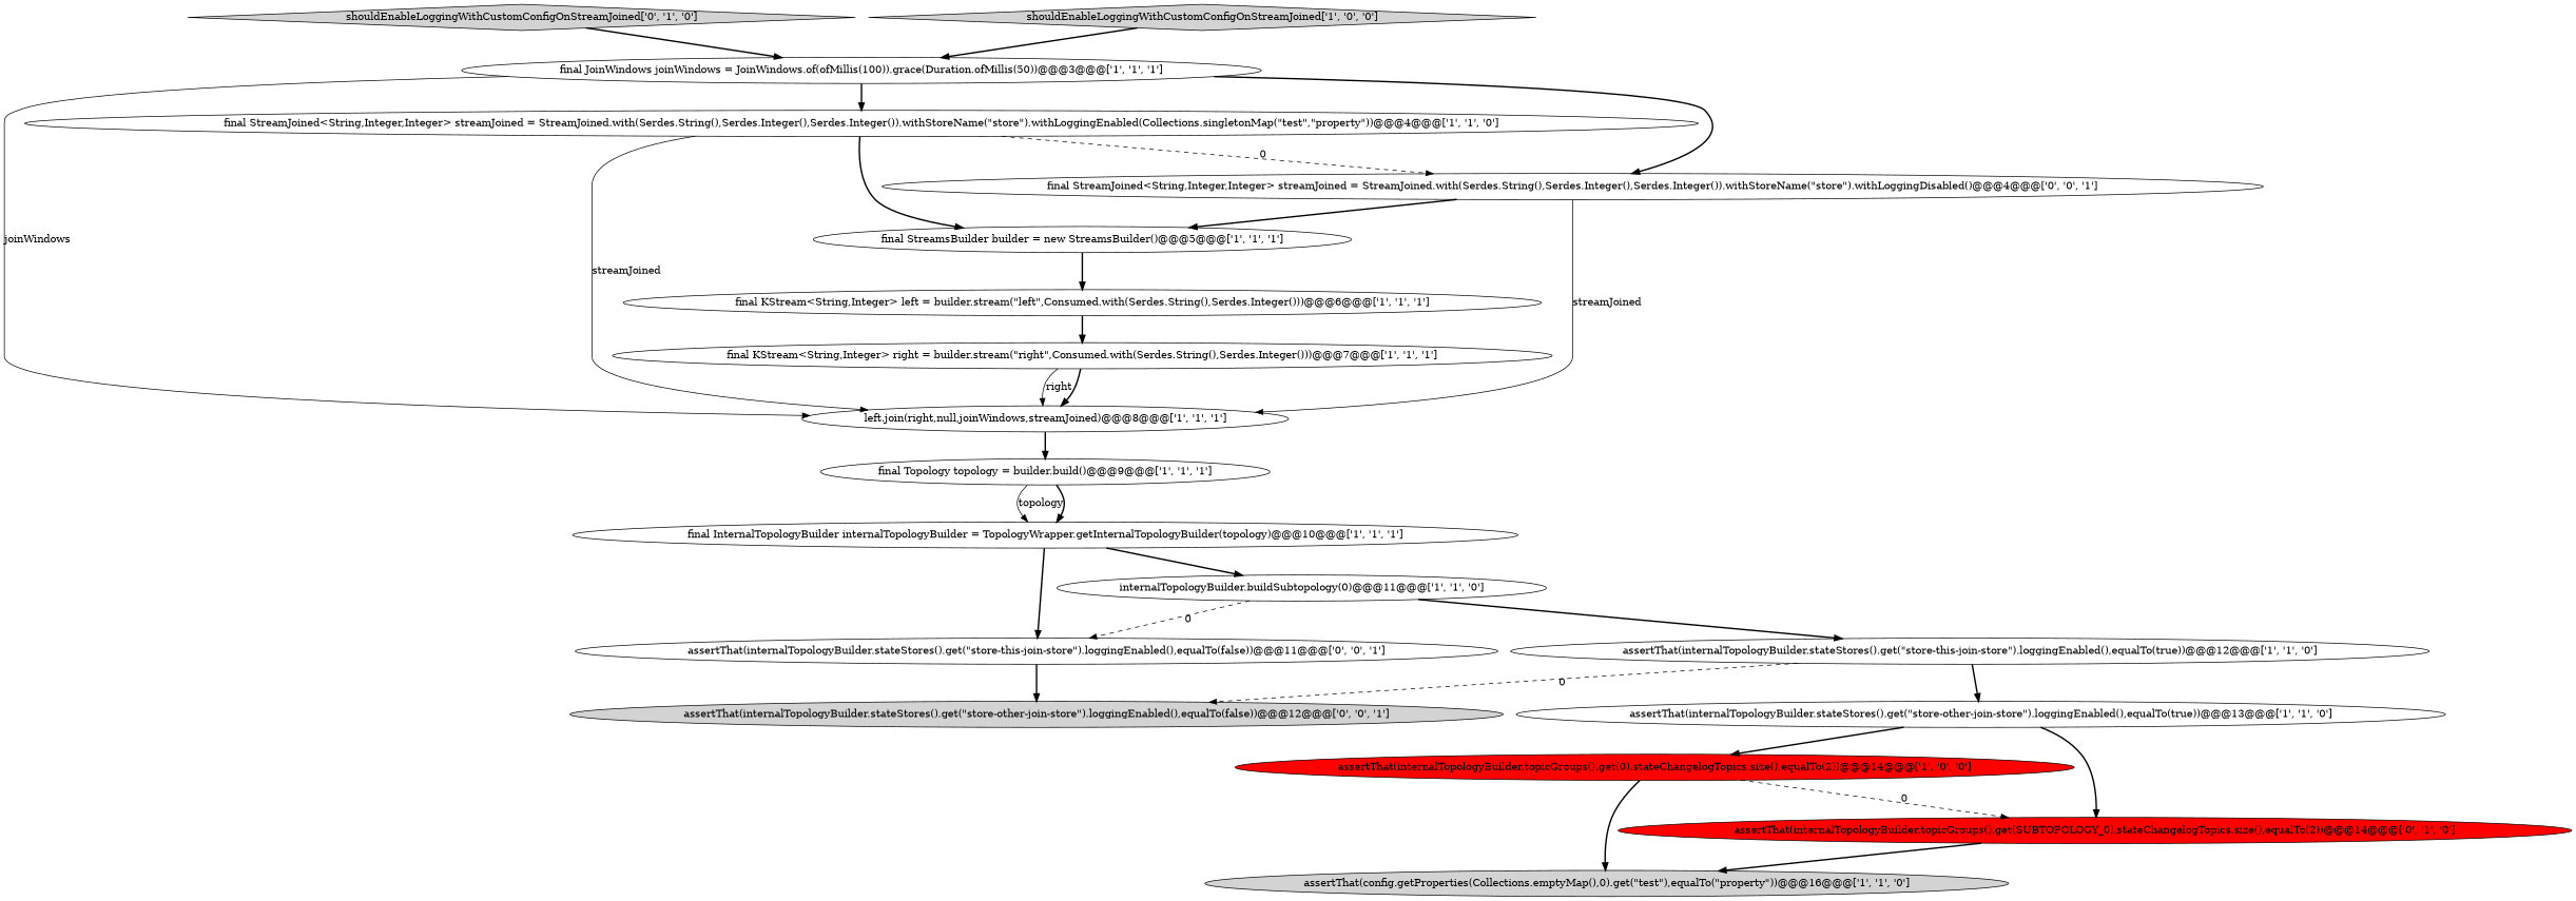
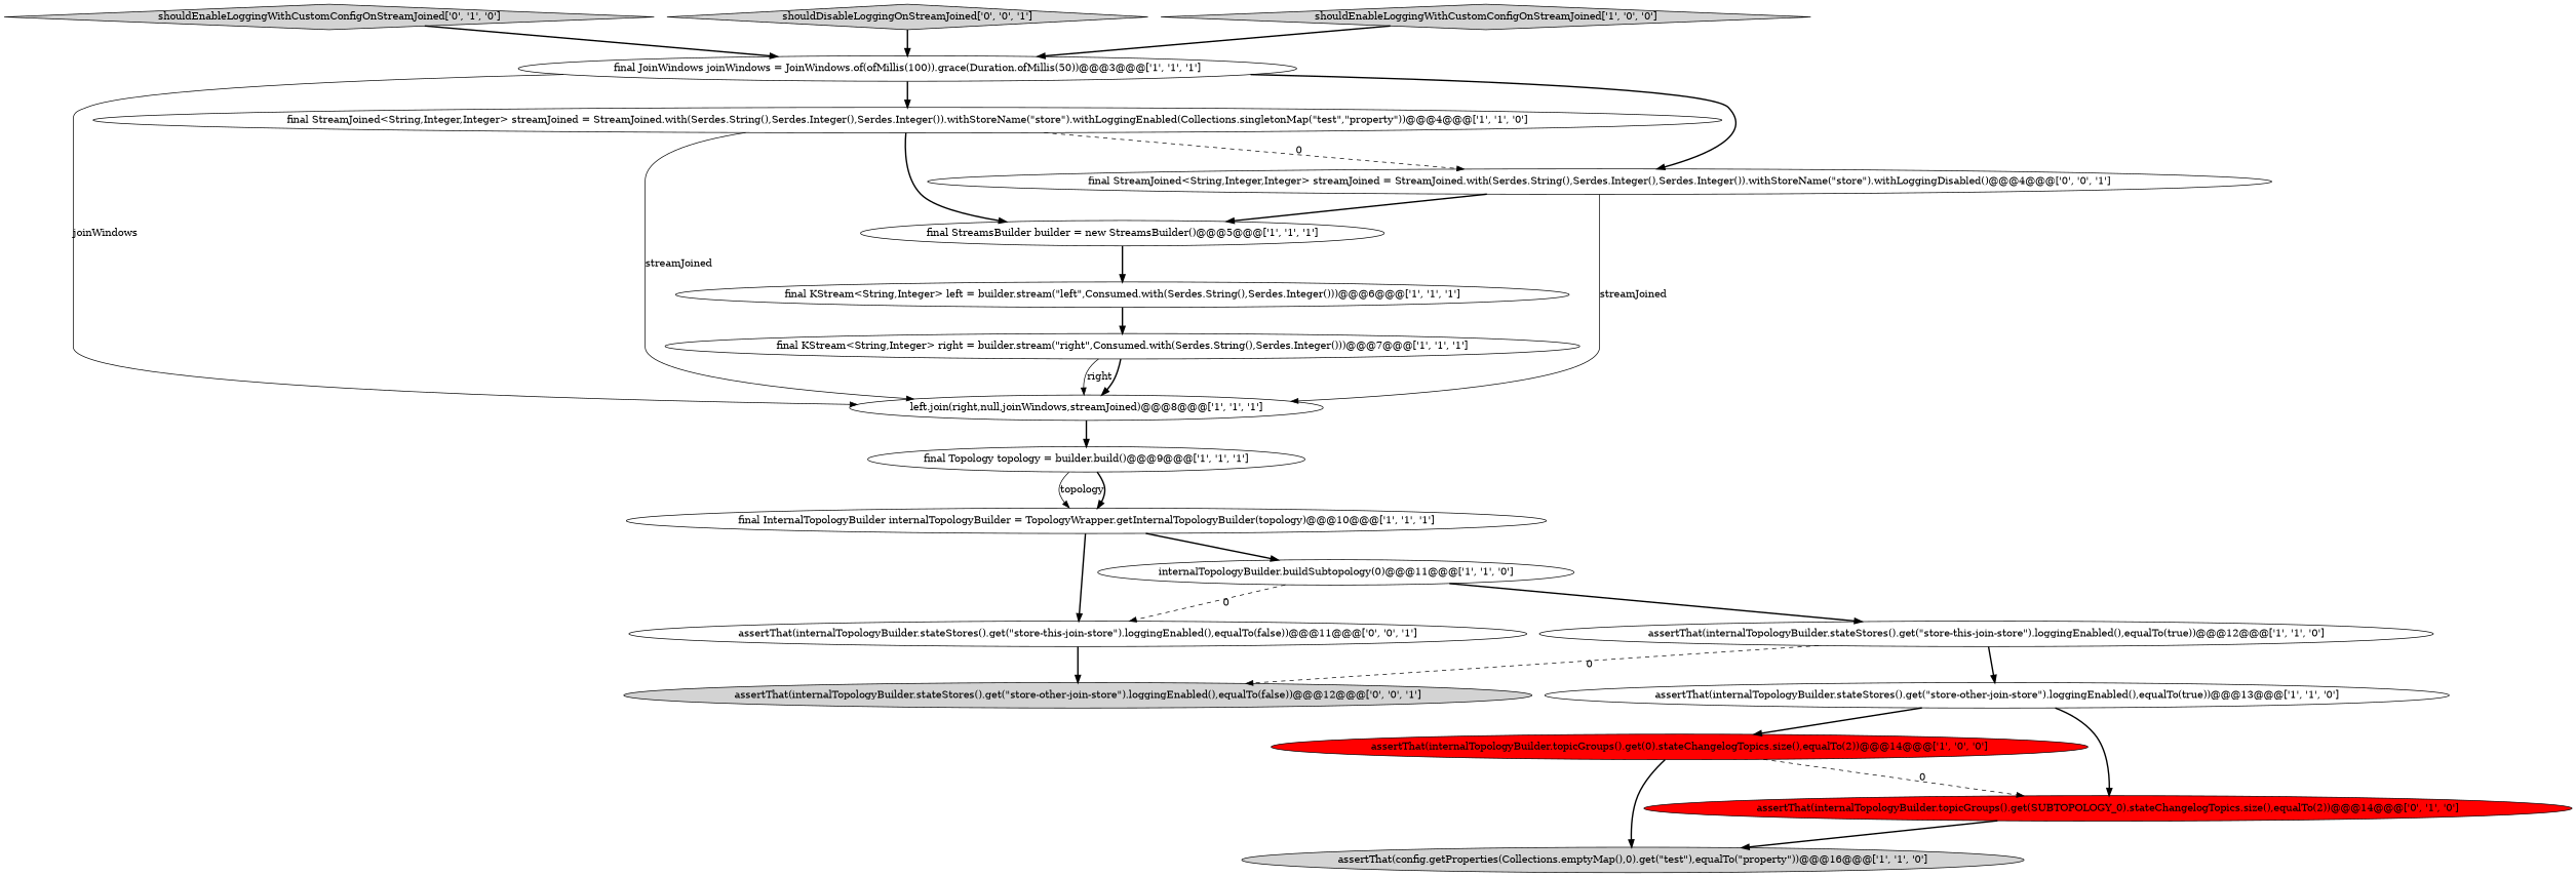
  digraph {
    node [fillcolor=white shape=ellipse style=filled]
    edge [style=bold]
    n1 [label="final Topology topology = builder.build()@@@9@@@['1', '1', '1']"]
    n2 [label="final InternalTopologyBuilder internalTopologyBuilder = TopologyWrapper.getInternalTopologyBuilder(topology)@@@10@@@['1', '1', '1']"]
    n3 [fillcolor=lightgray label="shouldEnableLoggingWithCustomConfigOnStreamJoined['0', '1', '0']" shape=diamond]
    n4 [label="final JoinWindows joinWindows = JoinWindows.of(ofMillis(100)).grace(Duration.ofMillis(50))@@@3@@@['1', '1', '1']"]
    n5 [label="final KStream<String,Integer> left = builder.stream(\"left\",Consumed.with(Serdes.String(),Serdes.Integer()))@@@6@@@['1', '1', '1']"]
    n6 [label="final KStream<String,Integer> right = builder.stream(\"right\",Consumed.with(Serdes.String(),Serdes.Integer()))@@@7@@@['1', '1', '1']"]
    n7 [label="final StreamJoined<String,Integer,Integer> streamJoined = StreamJoined.with(Serdes.String(),Serdes.Integer(),Serdes.Integer()).withStoreName(\"store\").withLoggingDisabled()@@@4@@@['0', '0', '1']"]
    n8 [label="final StreamsBuilder builder = new StreamsBuilder()@@@5@@@['1', '1', '1']"]
    n9 [label="left.join(right,null,joinWindows,streamJoined)@@@8@@@['1', '1', '1']"]
    n10 [label="internalTopologyBuilder.buildSubtopology(0)@@@11@@@['1', '1', '0']"]
    n11 [label="assertThat(internalTopologyBuilder.stateStores().get(\"store-this-join-store\").loggingEnabled(),equalTo(false))@@@11@@@['0', '0', '1']"]
    n12 [label="assertThat(internalTopologyBuilder.stateStores().get(\"store-this-join-store\").loggingEnabled(),equalTo(true))@@@12@@@['1', '1', '0']"]
+   n13 [fillcolor=lightgray label="shouldDisableLoggingOnStreamJoined['0', '0', '1']" shape=diamond]
    n14 [fillcolor=lightgray label="shouldEnableLoggingWithCustomConfigOnStreamJoined['1', '0', '0']" shape=diamond]
    n15 [fillcolor=lightgray label="assertThat(internalTopologyBuilder.stateStores().get(\"store-other-join-store\").loggingEnabled(),equalTo(false))@@@12@@@['0', '0', '1']"]
    n16 [label="final StreamJoined<String,Integer,Integer> streamJoined = StreamJoined.with(Serdes.String(),Serdes.Integer(),Serdes.Integer()).withStoreName(\"store\").withLoggingEnabled(Collections.singletonMap(\"test\",\"property\"))@@@4@@@['1', '1', '0']"]
    n17 [fillcolor=red label="assertThat(internalTopologyBuilder.topicGroups().get(SUBTOPOLOGY_0).stateChangelogTopics.size(),equalTo(2))@@@14@@@['0', '1', '0']"]
    n18 [fillcolor=lightgray label="assertThat(config.getProperties(Collections.emptyMap(),0).get(\"test\"),equalTo(\"property\"))@@@16@@@['1', '1', '0']"]
    n19 [fillcolor=red label="assertThat(internalTopologyBuilder.topicGroups().get(0).stateChangelogTopics.size(),equalTo(2))@@@14@@@['1', '0', '0']"]
    n20 [label="assertThat(internalTopologyBuilder.stateStores().get(\"store-other-join-store\").loggingEnabled(),equalTo(true))@@@13@@@['1', '1', '0']"]
    n1 -> n2 [label=topology style=solid]
    n1 -> n2
    n2 -> n10
    n2 -> n11
    n3 -> n4
    n4 -> n7
    n4 -> n9 [label=joinWindows style=solid]
    n4 -> n16
    n5 -> n6
    n6 -> n9 [label=right style=solid]
    n6 -> n9
    n7 -> n8
    n7 -> n9 [label=streamJoined style=solid]
    n8 -> n5
    n9 -> n1
    n10 -> n11 [label=0 style=dashed]
    n10 -> n12
    n11 -> n15
    n12 -> n15 [label=0 style=dashed]
    n12 -> n20
+   n13 -> n4
    n14 -> n4
    n16 -> n7 [label=0 style=dashed]
    n16 -> n8
    n16 -> n9 [label=streamJoined style=solid]
    n17 -> n18
    n19 -> n17 [label=0 style=dashed]
    n19 -> n18
    n20 -> n17
    n20 -> n19
  }
